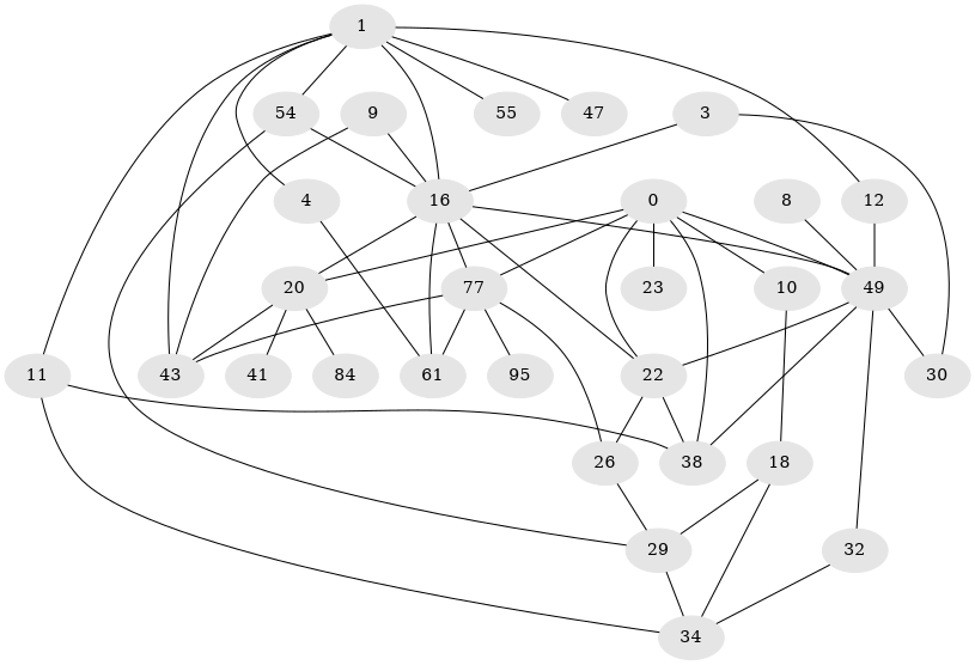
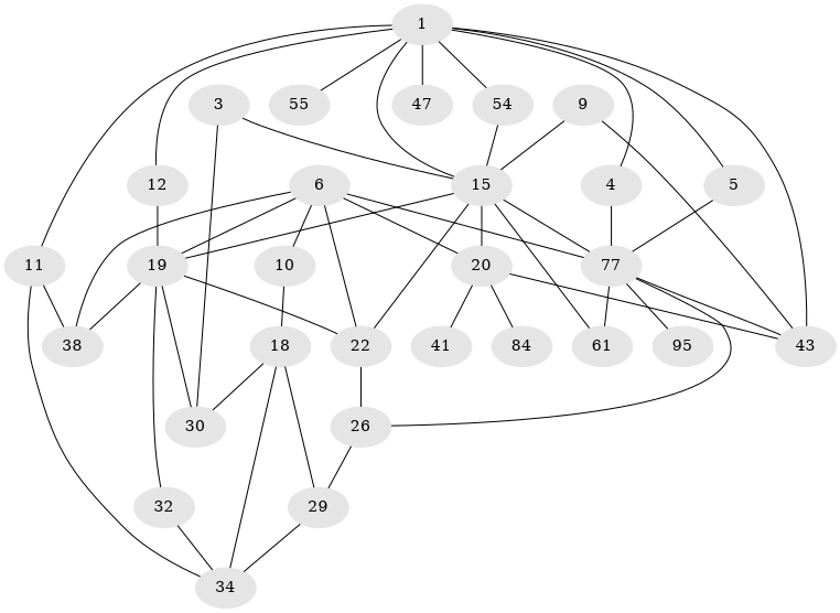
  graph {
    node [color=gray90 style=filled]
    edge [weight=1.0]
    1
    4
+   5
    11
    12
    n6 [label=54]
    n7 [label=55]
-   16
+   16 [label=15]
    n9 [label=47]
    n10 [label=43]
    n11 [label=77]
-   6 [label=0]
+   6
    22
    10
-   19 [label=49]
+   19
    20
-   23
    n18 [label=38]
    34
    29
    n21 [label=61]
    26
    3
    30
    n25 [label=95]
    18
    32
    n28 [label=84]
    n29 [label=41]
-   8
    9
    1 -- 4
+   1 -- 5
    1 -- 11
    1 -- 12
    1 -- n6
    1 -- n7
    1 -- 16
    1 -- n9
    1 -- n10
-   4 -- n21
+   4 -- n11
+   5 -- n11
    11 -- n18
    11 -- 34
    12 -- 19
    n6 -- 16
-   n6 -- 29
    16 -- n11
    16 -- 22
    16 -- 19
    16 -- 20
    16 -- n21
    n11 -- n10
    n11 -- n21
    n11 -- 26
    n11 -- n25
    6 -- n11
    6 -- 22
    6 -- 10
    6 -- 19
    6 -- 20
-   6 -- 23
    6 -- n18
-   22 -- n18
    22 -- 26
    10 -- 18
    19 -- 22
    19 -- n18
    19 -- 30
    19 -- 32
    20 -- n10
    20 -- n28
    20 -- n29
    29 -- 34
    26 -- 29
    3 -- 16
    3 -- 30
    18 -- 34
    18 -- 29
+   18 -- 30
    32 -- 34
-   8 -- 19
    9 -- 16
    9 -- n10
  }
